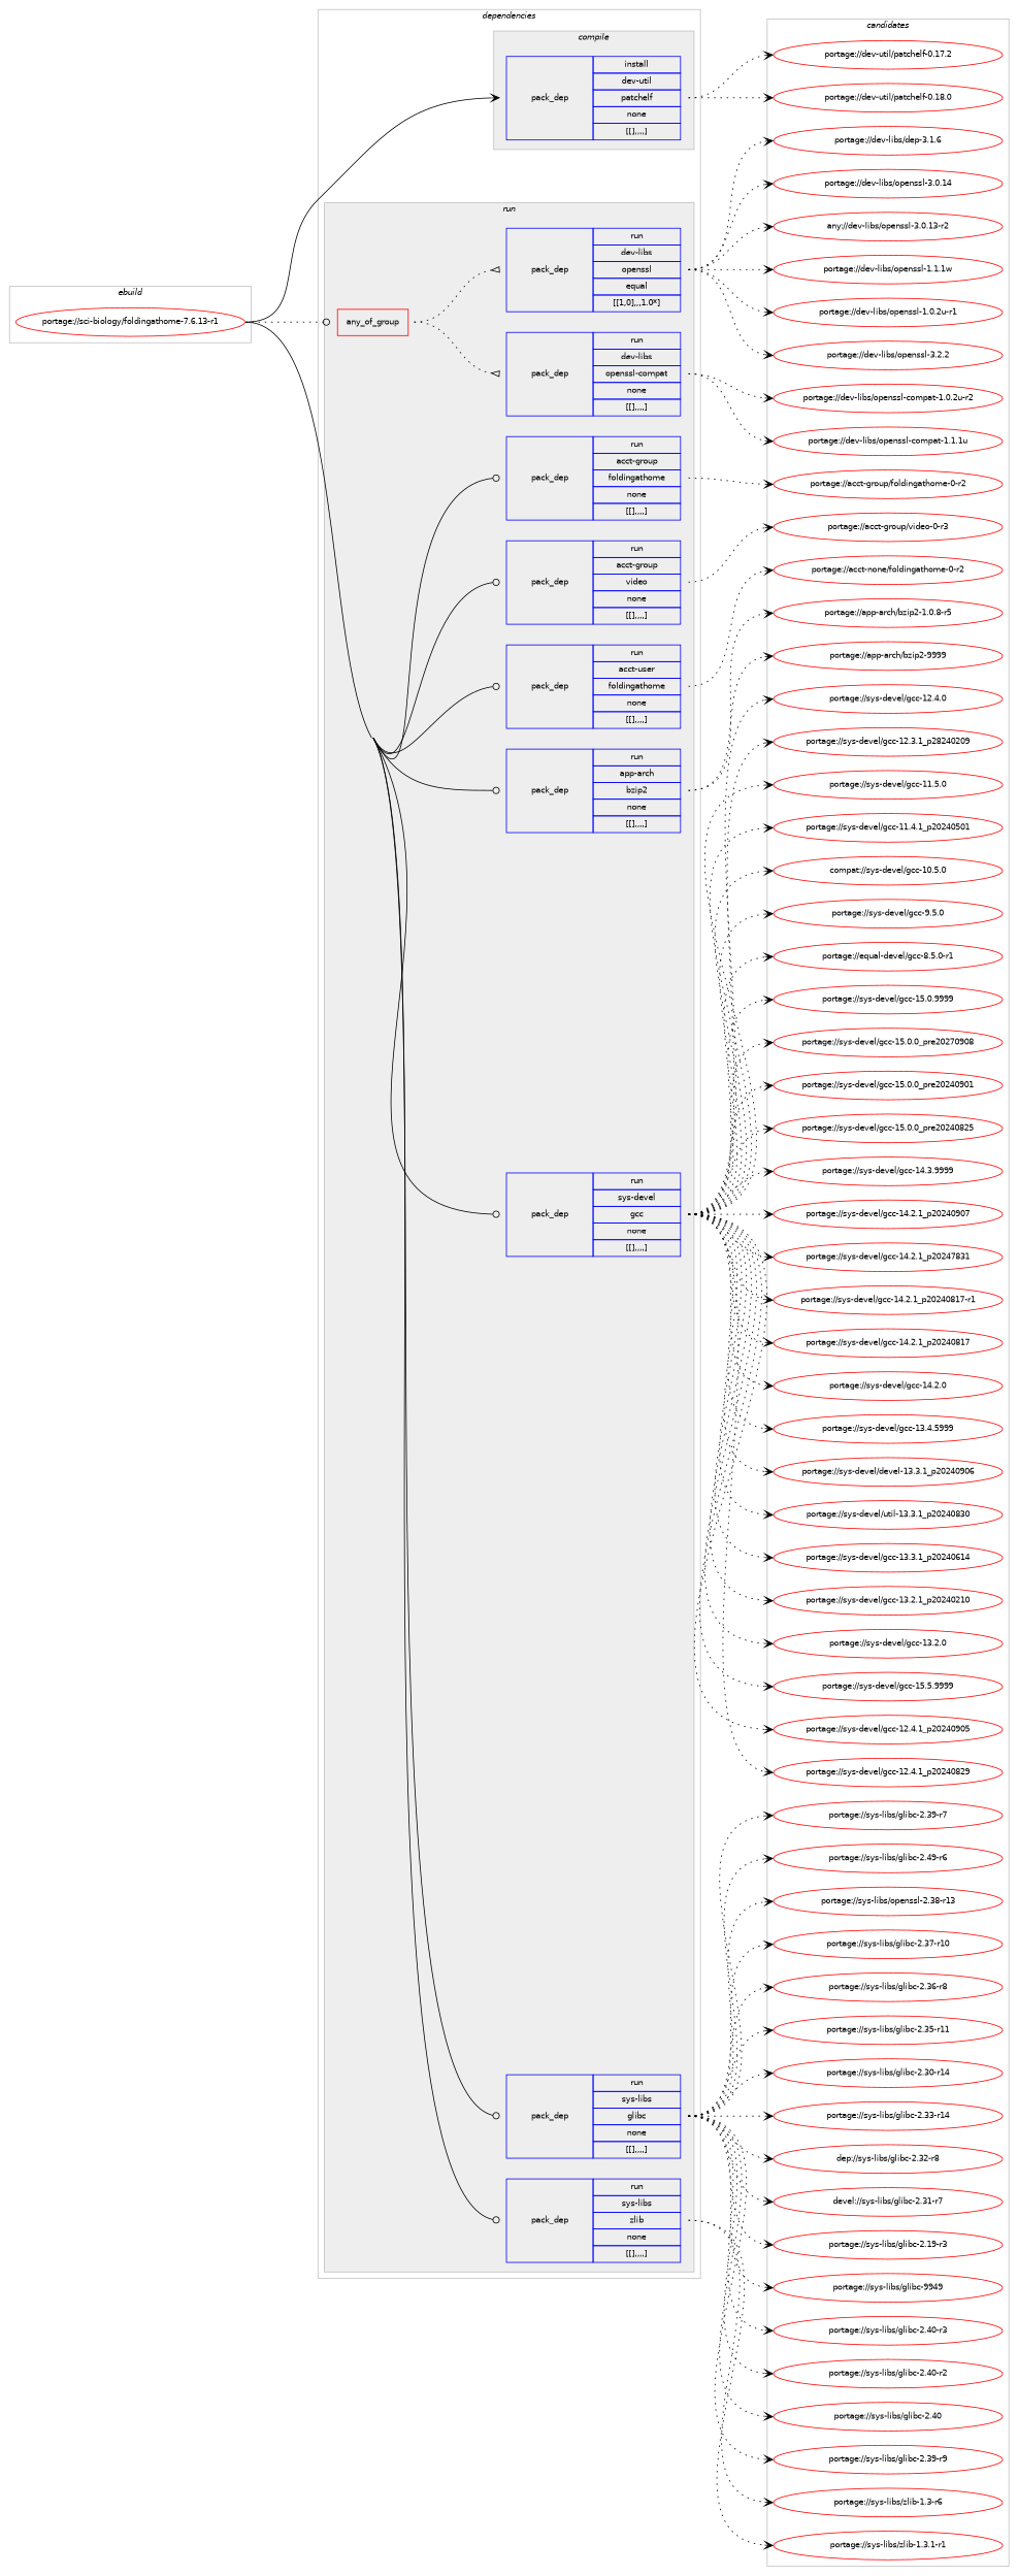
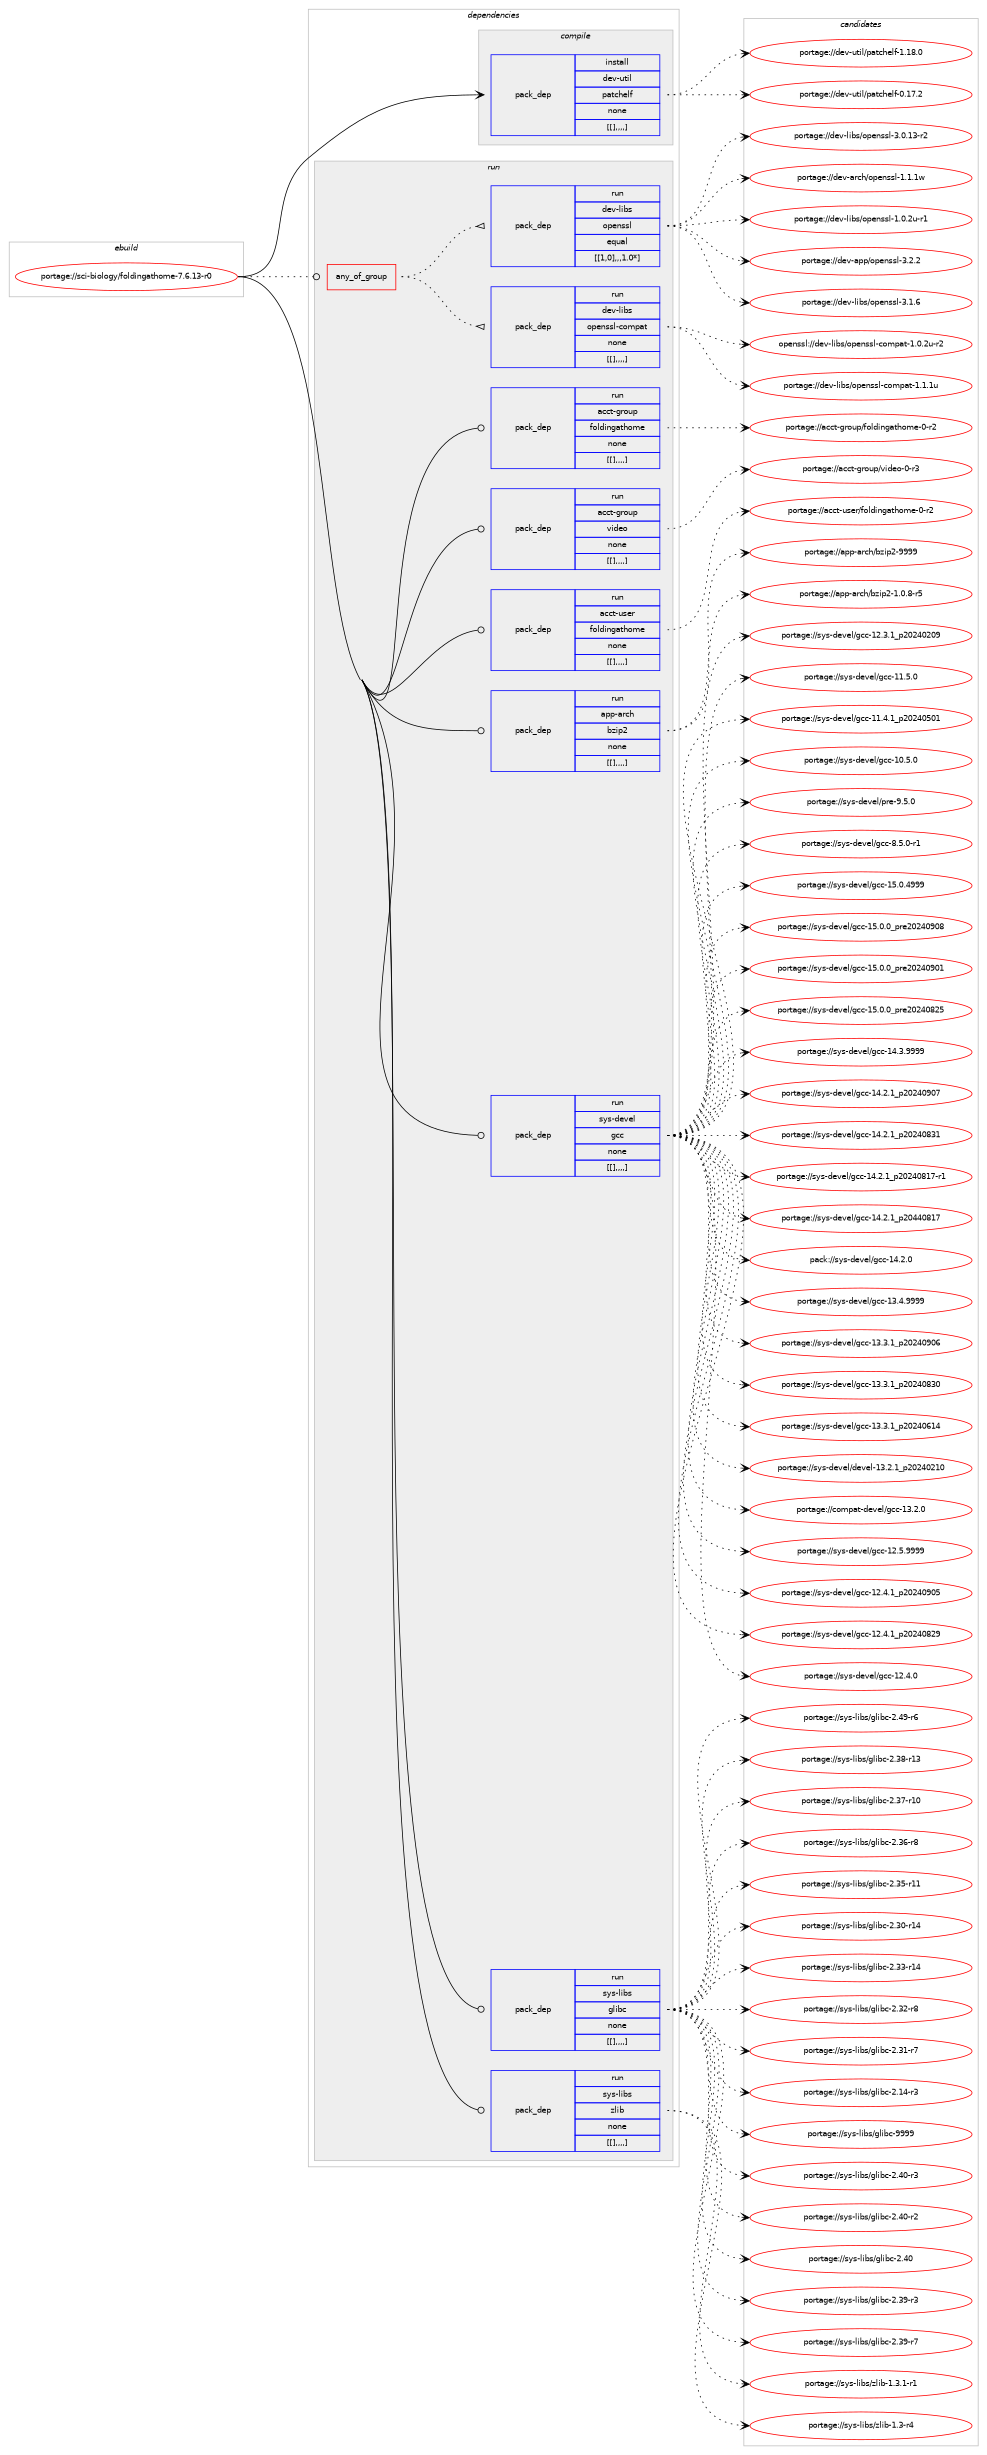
  digraph {
    compound=true
    concentrate=true
    fontname=Helvetica
    fontsize=10
    newrank=true
    rankdir=LR
    ranksep=1.5
    node [color=red fontname=Helvetica fontsize=10]
    edge [arrowhead=vee headport=w style=dotted tailport=e weight=100]
-   n1 [label="portage://sci-biology/foldingathome-7.6.13-r1" width=4]
+   n1 [label="portage://sci-biology/foldingathome-7.6.13-r0" width=4]
    n2 [color=blue label=<<TABLE BORDER="0" CELLBORDER="1" CELLSPACING="0" CELLPADDING="4" WIDTH="220"><TR><TD ROWSPAN="6" CELLPADDING="30">pack_dep</TD></TR><TR><TD WIDTH="110">install</TD></TR><TR><TD>dev-util</TD></TR><TR><TD>patchelf</TD></TR><TR><TD>none</TD></TR><TR><TD>[[],,,,]</TD></TR></TABLE>> shape=none]
    n3 [color=blue label=<<TABLE BORDER="0" CELLBORDER="1" CELLSPACING="0" CELLPADDING="4" WIDTH="220"><TR><TD ROWSPAN="6" CELLPADDING="30">pack_dep</TD></TR><TR><TD WIDTH="110">run</TD></TR><TR><TD>dev-libs</TD></TR><TR><TD>openssl-compat</TD></TR><TR><TD>none</TD></TR><TR><TD>[[],,,,]</TD></TR></TABLE>> shape=none]
    n4 [color=blue label=<<TABLE BORDER="0" CELLBORDER="1" CELLSPACING="0" CELLPADDING="4" WIDTH="220"><TR><TD ROWSPAN="6" CELLPADDING="30">pack_dep</TD></TR><TR><TD WIDTH="110">run</TD></TR><TR><TD>dev-libs</TD></TR><TR><TD>openssl</TD></TR><TR><TD>equal</TD></TR><TR><TD>[[1,0],,,1.0*]</TD></TR></TABLE>> shape=none]
    n5 [label=<<TABLE BORDER="0" CELLBORDER="1" CELLSPACING="0" CELLPADDING="4"><TR><TD CELLPADDING="10">any_of_group</TD></TR></TABLE>> shape=none]
    n6 [color=blue label=<<TABLE BORDER="0" CELLBORDER="1" CELLSPACING="0" CELLPADDING="4" WIDTH="220"><TR><TD ROWSPAN="6" CELLPADDING="30">pack_dep</TD></TR><TR><TD WIDTH="110">run</TD></TR><TR><TD>acct-group</TD></TR><TR><TD>foldingathome</TD></TR><TR><TD>none</TD></TR><TR><TD>[[],,,,]</TD></TR></TABLE>> shape=none]
    n7 [color=blue label=<<TABLE BORDER="0" CELLBORDER="1" CELLSPACING="0" CELLPADDING="4" WIDTH="220"><TR><TD ROWSPAN="6" CELLPADDING="30">pack_dep</TD></TR><TR><TD WIDTH="110">run</TD></TR><TR><TD>acct-group</TD></TR><TR><TD>video</TD></TR><TR><TD>none</TD></TR><TR><TD>[[],,,,]</TD></TR></TABLE>> shape=none]
    n8 [color=blue label=<<TABLE BORDER="0" CELLBORDER="1" CELLSPACING="0" CELLPADDING="4" WIDTH="220"><TR><TD ROWSPAN="6" CELLPADDING="30">pack_dep</TD></TR><TR><TD WIDTH="110">run</TD></TR><TR><TD>acct-user</TD></TR><TR><TD>foldingathome</TD></TR><TR><TD>none</TD></TR><TR><TD>[[],,,,]</TD></TR></TABLE>> shape=none]
    n9 [color=blue label=<<TABLE BORDER="0" CELLBORDER="1" CELLSPACING="0" CELLPADDING="4" WIDTH="220"><TR><TD ROWSPAN="6" CELLPADDING="30">pack_dep</TD></TR><TR><TD WIDTH="110">run</TD></TR><TR><TD>app-arch</TD></TR><TR><TD>bzip2</TD></TR><TR><TD>none</TD></TR><TR><TD>[[],,,,]</TD></TR></TABLE>> shape=none]
    n10 [color=blue label=<<TABLE BORDER="0" CELLBORDER="1" CELLSPACING="0" CELLPADDING="4" WIDTH="220"><TR><TD ROWSPAN="6" CELLPADDING="30">pack_dep</TD></TR><TR><TD WIDTH="110">run</TD></TR><TR><TD>sys-devel</TD></TR><TR><TD>gcc</TD></TR><TR><TD>none</TD></TR><TR><TD>[[],,,,]</TD></TR></TABLE>> shape=none]
    n11 [color=blue label=<<TABLE BORDER="0" CELLBORDER="1" CELLSPACING="0" CELLPADDING="4" WIDTH="220"><TR><TD ROWSPAN="6" CELLPADDING="30">pack_dep</TD></TR><TR><TD WIDTH="110">run</TD></TR><TR><TD>sys-libs</TD></TR><TR><TD>glibc</TD></TR><TR><TD>none</TD></TR><TR><TD>[[],,,,]</TD></TR></TABLE>> shape=none]
    n12 [color=blue label=<<TABLE BORDER="0" CELLBORDER="1" CELLSPACING="0" CELLPADDING="4" WIDTH="220"><TR><TD ROWSPAN="6" CELLPADDING="30">pack_dep</TD></TR><TR><TD WIDTH="110">run</TD></TR><TR><TD>sys-libs</TD></TR><TR><TD>zlib</TD></TR><TR><TD>none</TD></TR><TR><TD>[[],,,,]</TD></TR></TABLE>> shape=none]
-   n13 [label="portage://dev-util/patchelf-0.18.0" width=4]
+   n13 [label="portage://dev-util/patchelf-1.18.0" width=4]
    n14 [label="portage://dev-util/patchelf-0.17.2" width=4]
    n15 [label="portage://dev-libs/openssl-compat-1.1.1u" width=4]
-   n16 [label="portage://dev-libs/openssl-compat-1.0.2u-r2" width=4]
-   n17 [label="portage://dev-libs/openssl-3.2.2" width=4]
-   n18 [label="portage://dev-libs/dep-3.1.6" width=4]
-   n19 [label="portage://dev-libs/openssl-3.0.14" width=4]
-   n20 [label="any://dev-libs/openssl-3.0.13-r2" width=4]
-   n21 [label="portage://dev-libs/openssl-1.1.1w" width=4]
+   n16 [label="openssl://dev-libs/openssl-compat-1.0.2u-r2" width=4]
+   n17 [label="portage://dev-app/openssl-3.2.2" width=4]
+   n18 [label="portage://dev-libs/openssl-3.1.6" width=4]
+   n20 [label="portage://dev-libs/openssl-3.0.13-r2" width=4]
+   n21 [label="portage://dev-arch/openssl-1.1.1w" width=4]
    n22 [label="portage://dev-libs/openssl-1.0.2u-r1" width=4]
    n23 [label="portage://acct-group/foldingathome-0-r2" width=4]
    n24 [label="portage://acct-group/video-0-r3" width=4]
-   n25 [label="portage://acct-none/foldingathome-0-r2" width=4]
+   n25 [label="portage://acct-user/foldingathome-0-r2" width=4]
    n26 [label="portage://app-arch/bzip2-9999" width=4]
    n27 [label="portage://app-arch/bzip2-1.0.8-r5" width=4]
-   n28 [label="portage://sys-devel/gcc-15.0.9999" width=4]
-   n29 [label="portage://sys-devel/gcc-15.0.0_pre20270908" width=4]
+   n28 [label="portage://sys-devel/gcc-15.0.4999" width=4]
+   n29 [label="portage://sys-devel/gcc-15.0.0_pre20240908" width=4]
    n30 [label="portage://sys-devel/gcc-15.0.0_pre20240901" width=4]
    n31 [label="portage://sys-devel/gcc-15.0.0_pre20240825" width=4]
    n32 [label="portage://sys-devel/gcc-14.3.9999" width=4]
    n33 [label="portage://sys-devel/gcc-14.2.1_p20240907" width=4]
-   n34 [label="portage://sys-devel/gcc-14.2.1_p20247831" width=4]
+   n34 [label="portage://sys-devel/gcc-14.2.1_p20240831" width=4]
    n35 [label="portage://sys-devel/gcc-14.2.1_p20240817-r1" width=4]
-   n36 [label="portage://sys-devel/gcc-14.2.1_p20240817" width=4]
-   n37 [label="portage://sys-devel/gcc-14.2.0" width=4]
-   n38 [label="portage://sys-devel/gcc-13.4.5999" width=4]
-   n39 [label="portage://sys-devel/devel-13.3.1_p20240906" width=4]
-   n40 [label="portage://sys-devel/util-13.3.1_p20240830" width=4]
+   n36 [label="portage://sys-devel/gcc-14.2.1_p20440817" width=4]
+   n37 [label="pack://sys-devel/gcc-14.2.0" width=4]
+   n38 [label="portage://sys-devel/gcc-13.4.9999" width=4]
+   n39 [label="portage://sys-devel/gcc-13.3.1_p20240906" width=4]
+   n40 [label="portage://sys-devel/gcc-13.3.1_p20240830" width=4]
    n41 [label="portage://sys-devel/gcc-13.3.1_p20240614" width=4]
-   n42 [label="portage://sys-devel/gcc-13.2.1_p20240210" width=4]
-   n43 [label="portage://sys-devel/gcc-13.2.0" width=4]
-   n44 [label="portage://sys-devel/gcc-15.5.9999" width=4]
+   n42 [label="portage://sys-devel/devel-13.2.1_p20240210" width=4]
+   n43 [label="portage://compat-devel/gcc-13.2.0" width=4]
+   n44 [label="portage://sys-devel/gcc-12.5.9999" width=4]
    n45 [label="portage://sys-devel/gcc-12.4.1_p20240905" width=4]
    n46 [label="portage://sys-devel/gcc-12.4.1_p20240829" width=4]
    n47 [label="portage://sys-devel/gcc-12.4.0" width=4]
-   n48 [label="portage://sys-devel/gcc-12.3.1_p28240209" width=4]
+   n48 [label="portage://sys-devel/gcc-12.3.1_p20240209" width=4]
    n49 [label="portage://sys-devel/gcc-11.5.0" width=4]
    n50 [label="portage://sys-devel/gcc-11.4.1_p20240501" width=4]
-   n51 [label="compat://sys-devel/gcc-10.5.0" width=4]
-   n52 [label="portage://sys-devel/gcc-9.5.0" width=4]
-   n53 [label="portage://equal-devel/gcc-8.5.0-r1" width=4]
-   n54 [label="portage://sys-libs/glibc-9949" width=4]
+   n51 [label="portage://sys-devel/gcc-10.5.0" width=4]
+   n52 [label="portage://sys-devel/pre-9.5.0" width=4]
+   n53 [label="portage://sys-devel/gcc-8.5.0-r1" width=4]
+   n54 [label="portage://sys-libs/glibc-9999" width=4]
    n55 [label="portage://sys-libs/glibc-2.40-r3" width=4]
    n56 [label="portage://sys-libs/glibc-2.40-r2" width=4]
    n57 [label="portage://sys-libs/glibc-2.40" width=4]
-   n58 [label="portage://sys-libs/glibc-2.39-r9" width=4]
+   n58 [label="portage://sys-libs/glibc-2.39-r3" width=4]
    n59 [label="portage://sys-libs/glibc-2.39-r7" width=4]
    n60 [label="portage://sys-libs/glibc-2.49-r6" width=4]
-   n61 [label="portage://sys-libs/openssl-2.38-r13" width=4]
+   n61 [label="portage://sys-libs/glibc-2.38-r13" width=4]
    n62 [label="portage://sys-libs/glibc-2.37-r10" width=4]
    n63 [label="portage://sys-libs/glibc-2.36-r8" width=4]
    n64 [label="portage://sys-libs/glibc-2.35-r11" width=4]
    n65 [label="portage://sys-libs/glibc-2.30-r14" width=4]
    n66 [label="portage://sys-libs/glibc-2.33-r14" width=4]
-   n67 [label="dep://sys-libs/glibc-2.32-r8" width=4]
-   n68 [label="devel://sys-libs/glibc-2.31-r7" width=4]
-   n69 [label="portage://sys-libs/glibc-2.19-r3" width=4]
+   n67 [label="portage://sys-libs/glibc-2.32-r8" width=4]
+   n68 [label="portage://sys-libs/glibc-2.31-r7" width=4]
+   n69 [label="portage://sys-libs/glibc-2.14-r3" width=4]
    n70 [label="portage://sys-libs/zlib-1.3.1-r1" width=4]
-   n71 [label="portage://sys-libs/zlib-1.3-r6" width=4]
+   n71 [label="portage://sys-libs/zlib-1.3-r4" width=4]
    subgraph cluster_1 {
      color=gray
      label=<<i>ebuild</i>>
      n1
    }
    subgraph cluster_2 {
      color=gray
      label=<<i>dependencies</i>>
      subgraph cluster_3 {
        color=gray
        fillcolor="#eeeeee"
        label=<<i>compile</i>>
        style=filled
        subgraph sub_4 {
          color=gray
          fillcolor="#eeeeee"
          label=<<i>compile</i>>
          style=filled
          n2
        }
      }
      subgraph cluster_5 {
        color=gray
        fillcolor="#eeeeee"
        label=<<i>compile and run</i>>
        style=filled
      }
      subgraph cluster_6 {
        color=gray
        fillcolor="#eeeeee"
        label=<<i>run</i>>
        style=filled
        subgraph sub_7 {
          color=gray
          fillcolor="#eeeeee"
          label=<<i>run</i>>
          style=filled
          n5
          subgraph sub_8 {
            color=gray
            fillcolor="#eeeeee"
            label=<<i>run</i>>
            style=filled
            n3
          }
          subgraph sub_9 {
            color=gray
            fillcolor="#eeeeee"
            label=<<i>run</i>>
            style=filled
            n4
          }
        }
        subgraph sub_10 {
          color=gray
          fillcolor="#eeeeee"
          label=<<i>run</i>>
          style=filled
          n6
        }
        subgraph sub_11 {
          color=gray
          fillcolor="#eeeeee"
          label=<<i>run</i>>
          style=filled
          n7
        }
        subgraph sub_12 {
          color=gray
          fillcolor="#eeeeee"
          label=<<i>run</i>>
          style=filled
          n8
        }
        subgraph sub_13 {
          color=gray
          fillcolor="#eeeeee"
          label=<<i>run</i>>
          style=filled
          n9
        }
        subgraph sub_14 {
          color=gray
          fillcolor="#eeeeee"
          label=<<i>run</i>>
          style=filled
          n10
        }
        subgraph sub_15 {
          color=gray
          fillcolor="#eeeeee"
          label=<<i>run</i>>
          style=filled
          n11
        }
        subgraph sub_16 {
          color=gray
          fillcolor="#eeeeee"
          label=<<i>run</i>>
          style=filled
          n12
        }
      }
    }
    subgraph cluster_17 {
      color=gray
      label=<<i>candidates</i>>
      rank=same
      subgraph sub_18 {
        color=black
        label=<<i>candidates</i>>
        nodesep=1
        rank=same
        n13
        n14
      }
      subgraph sub_19 {
        color=black
        label=<<i>candidates</i>>
        nodesep=1
        rank=same
        n15
        n16
      }
      subgraph sub_20 {
        color=black
        label=<<i>candidates</i>>
        nodesep=1
        rank=same
        n17
        n18
-       n19
        n20
        n21
        n22
      }
      subgraph sub_21 {
        color=black
        label=<<i>candidates</i>>
        nodesep=1
        rank=same
        n23
      }
      subgraph sub_22 {
        color=black
        label=<<i>candidates</i>>
        nodesep=1
        rank=same
        n24
      }
      subgraph sub_23 {
        color=black
        label=<<i>candidates</i>>
        nodesep=1
        rank=same
        n25
      }
      subgraph sub_24 {
        color=black
        label=<<i>candidates</i>>
        nodesep=1
        rank=same
        n26
        n27
      }
      subgraph sub_25 {
        color=black
        label=<<i>candidates</i>>
        nodesep=1
        rank=same
        n28
        n29
        n30
        n31
        n32
        n33
        n34
        n35
        n36
        n37
        n38
        n39
        n40
        n41
        n42
        n43
        n44
        n45
        n46
        n47
        n48
        n49
        n50
        n51
        n52
        n53
      }
      subgraph sub_26 {
        color=black
        label=<<i>candidates</i>>
        nodesep=1
        rank=same
        n54
        n55
        n56
        n57
        n58
        n59
        n60
        n61
        n62
        n63
        n64
        n65
        n66
        n67
        n68
        n69
      }
      subgraph sub_27 {
        color=black
        label=<<i>candidates</i>>
        nodesep=1
        rank=same
        n70
        n71
      }
    }
    n1 -> n2 [style=solid weight=20]
    n1 -> n5 [arrowhead=odot weight=20]
    n1 -> n6 [arrowhead=odot style=solid weight=20]
    n1 -> n7 [arrowhead=odot style=solid weight=20]
    n1 -> n8 [arrowhead=odot style=solid weight=20]
    n1 -> n9 [arrowhead=odot style=solid weight=20]
    n1 -> n10 [arrowhead=odot style=solid weight=20]
    n1 -> n11 [arrowhead=odot style=solid weight=20]
    n1 -> n12 [arrowhead=odot style=solid weight=20]
    n2 -> n13
    n2 -> n14
    n3 -> n15
    n3 -> n16
    n4 -> n17
    n4 -> n18
-   n4 -> n19
    n4 -> n20
    n4 -> n21
    n4 -> n22
    n5 -> n3 [arrowhead=oinv weight=20]
    n5 -> n4 [arrowhead=oinv weight=20]
    n6 -> n23
    n7 -> n24
    n8 -> n25
    n9 -> n26
    n9 -> n27
    n10 -> n28
    n10 -> n29
    n10 -> n30
    n10 -> n31
    n10 -> n32
    n10 -> n33
    n10 -> n34
    n10 -> n35
    n10 -> n36
    n10 -> n37
    n10 -> n38
    n10 -> n39
    n10 -> n40
    n10 -> n41
    n10 -> n42
    n10 -> n43
    n10 -> n44
    n10 -> n45
    n10 -> n46
    n10 -> n47
    n10 -> n48
    n10 -> n49
    n10 -> n50
    n10 -> n51
    n10 -> n52
    n10 -> n53
    n11 -> n54
    n11 -> n55
    n11 -> n56
    n11 -> n57
    n11 -> n58
    n11 -> n59
    n11 -> n60
    n11 -> n61
    n11 -> n62
    n11 -> n63
    n11 -> n64
    n11 -> n65
    n11 -> n66
    n11 -> n67
    n11 -> n68
    n11 -> n69
    n12 -> n70
    n12 -> n71
  }
